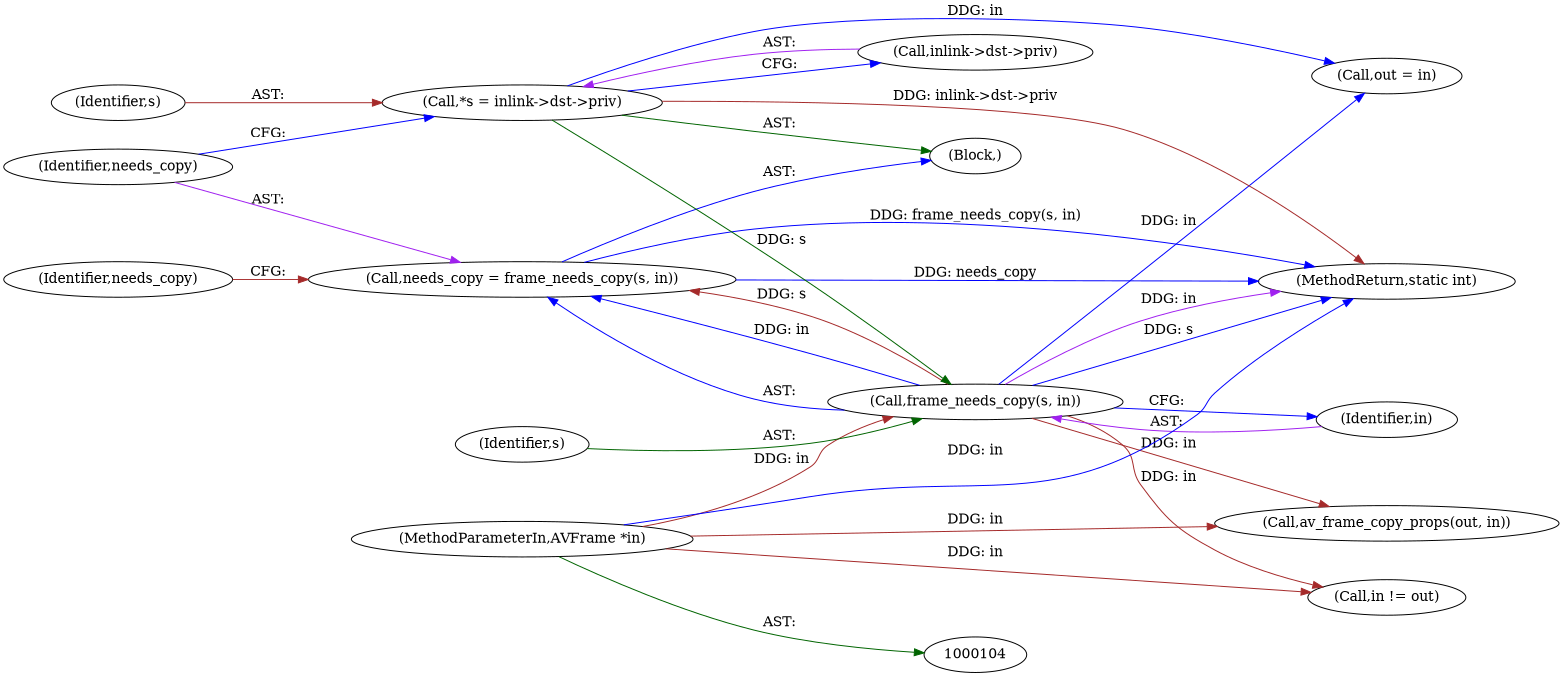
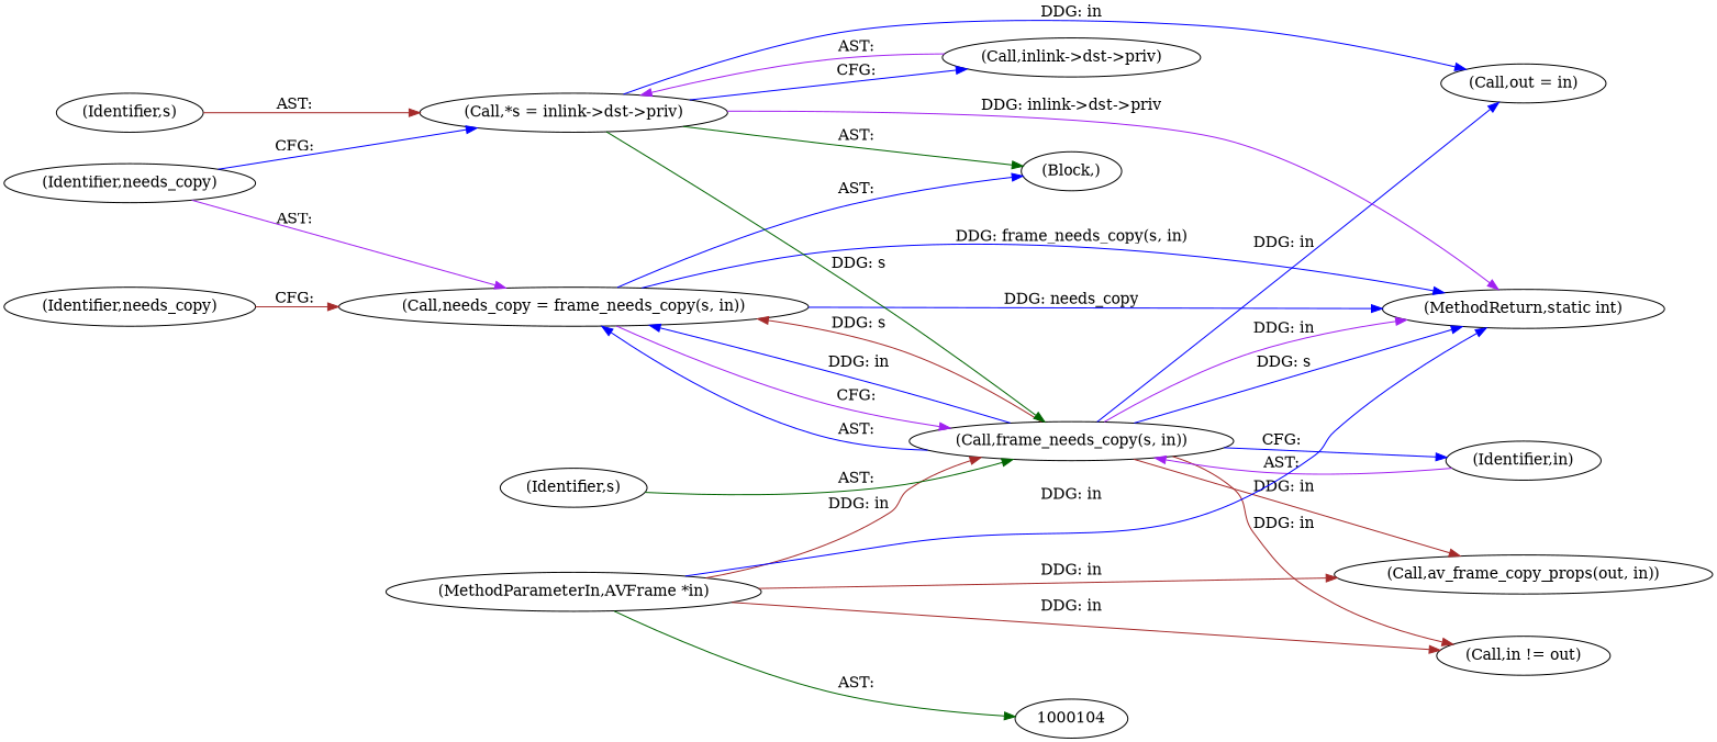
  digraph {
    rankdir=LR
    edge [color=blue]
    n1 [label="(Call,needs_copy = frame_needs_copy(s, in))"]
    n2 [label="(Call,frame_needs_copy(s, in))"]
    n3 [label="(MethodReturn,static int)"]
    n4 [label="(Block,)"]
    n5 [label="(Call,in != out)"]
    n6 [label="(Identifier,in)"]
    n7 [label="(Call,av_frame_copy_props(out, in))"]
    n8 [label="(Call,out = in)"]
    n9 [label="(Call,*s = inlink->dst->priv)"]
    n10 [label="(Call,inlink->dst->priv)"]
    n11 [label="(MethodParameterIn,AVFrame *in)"]
    1000104
    n13 [label="(Identifier,s)"]
    n14 [label="(Identifier,s)"]
    n15 [label="(Identifier,needs_copy)"]
    n16 [label="(Identifier,needs_copy)"]
+   n1 -> n2 [color=purple label="CFG: "]
    n1 -> n3 [label="DDG: frame_needs_copy(s, in)"]
    n1 -> n3 [label="DDG: needs_copy"]
    n1 -> n4 [label="AST: "]
    n2 -> n1 [label="AST: "]
    n2 -> n1 [color=brown label="DDG: s"]
    n2 -> n1 [label="DDG: in"]
    n2 -> n3 [label="DDG: s"]
    n2 -> n3 [color=purple label="DDG: in"]
    n2 -> n5 [color=brown label="DDG: in"]
    n2 -> n6 [label="CFG: "]
    n2 -> n7 [color=brown label="DDG: in"]
    n2 -> n8 [label="DDG: in"]
    n6 -> n2 [color=purple label="AST: "]
    n9 -> n2 [color=darkgreen label="DDG: s"]
-   n9 -> n3 [color=brown label="DDG: inlink->dst->priv"]
+   n9 -> n3 [color=purple label="DDG: inlink->dst->priv"]
    n9 -> n4 [color=darkgreen label="AST: "]
    n9 -> n8 [label="DDG: in"]
    n9 -> n10 [label="CFG: "]
    n10 -> n9 [color=purple label="AST: "]
    n11 -> n2 [color=brown label="DDG: in"]
    n11 -> n3 [label="DDG: in"]
    n11 -> n5 [color=brown label="DDG: in"]
    n11 -> n7 [color=brown label="DDG: in"]
    n11 -> 1000104 [color=darkgreen label="AST: "]
    n13 -> n2 [color=darkgreen label="AST: "]
    n14 -> n9 [color=brown label="AST: "]
    n15 -> n1 [color=purple label="AST: "]
    n15 -> n9 [label="CFG: "]
    n16 -> n1 [color=brown label="CFG: "]
  }
